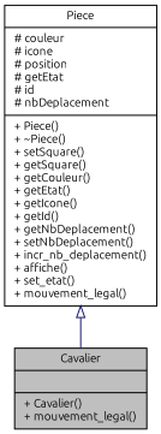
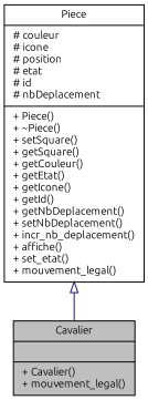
  digraph {
    fontname=Ubuntu
    node [color=black fontname=Ubuntu fontsize=10 shape=record style=filled]
    n1 [fillcolor=grey75 fontcolor=black height=0.2 label="{Cavalier\n||+ Cavalier()\l+ mouvement_legal()\l}" width=0.4]
-   n2 [fillcolor=white height=0.2 label="{Piece\n|# couleur\l# icone\l# position\l# getEtat\l# id\l# nbDeplacement\l|+ Piece()\l+ ~Piece()\l+ setSquare()\l+ getSquare()\l+ getCouleur()\l+ getEtat()\l+ getIcone()\l+ getId()\l+ getNbDeplacement()\l+ setNbDeplacement()\l+ incr_nb_deplacement()\l+ affiche()\l+ set_etat()\l+ mouvement_legal()\l}" width=0.4]
+   n2 [fillcolor=white height=0.2 label="{Piece\n|# couleur\l# icone\l# position\l# etat\l# id\l# nbDeplacement\l|+ Piece()\l+ ~Piece()\l+ setSquare()\l+ getSquare()\l+ getCouleur()\l+ getEtat()\l+ getIcone()\l+ getId()\l+ getNbDeplacement()\l+ setNbDeplacement()\l+ incr_nb_deplacement()\l+ affiche()\l+ set_etat()\l+ mouvement_legal()\l}" width=0.4]
    n2 -> n1 [arrowtail=onormal color=midnightblue dir=back fontname=Ubuntu fontsize=10 labelfontname=Helvetica labelfontsize=10 style=solid]
  }
